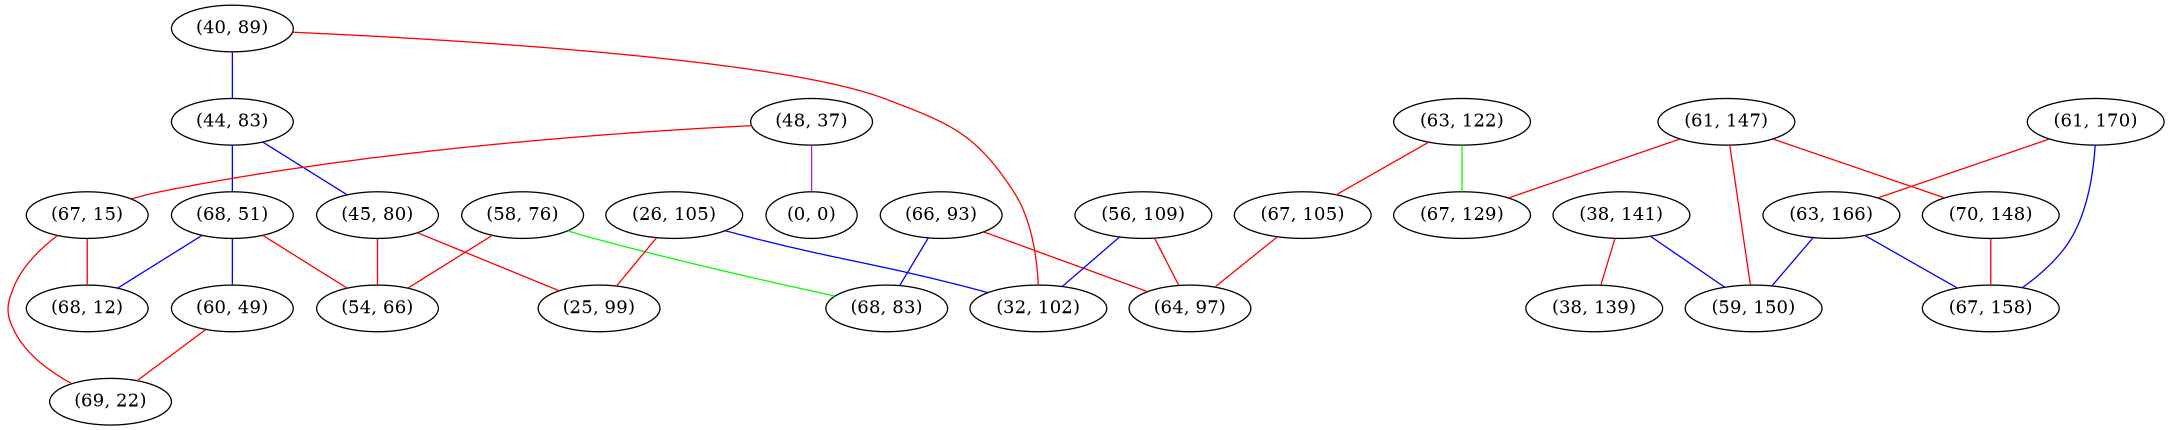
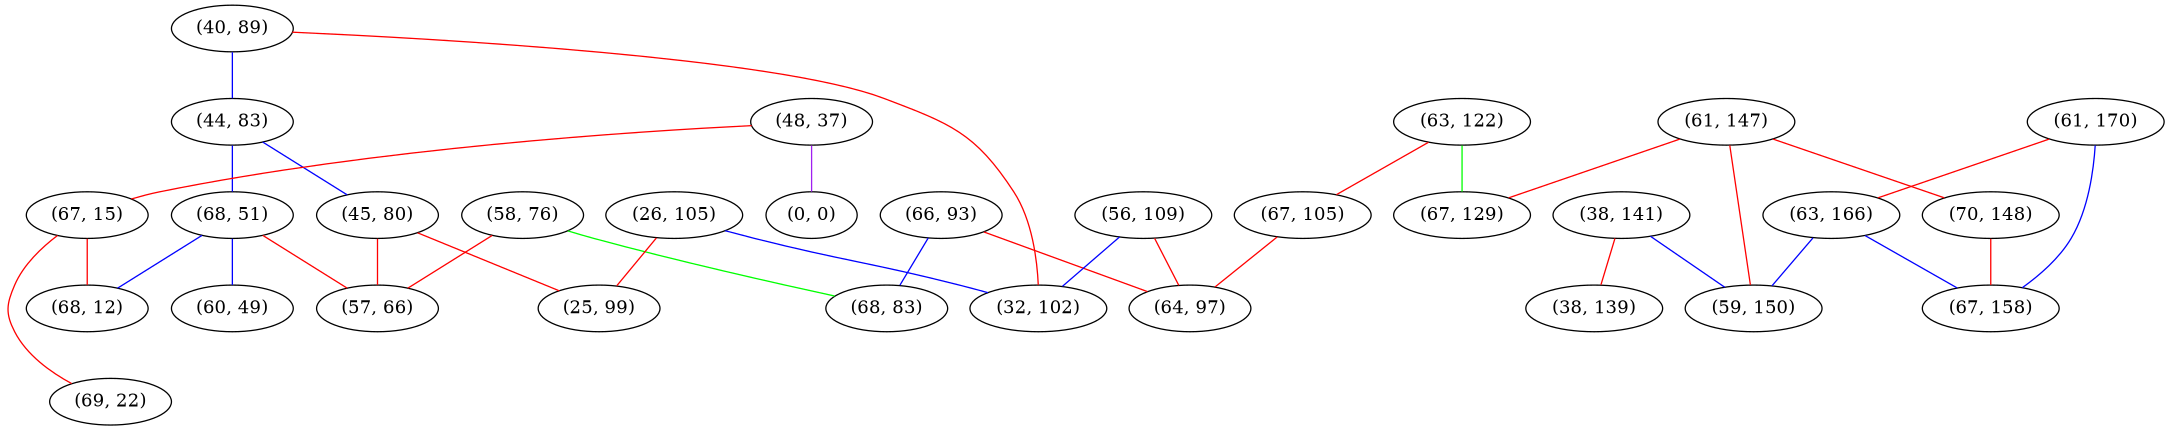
  graph {
    edge [color=red weight=1]
    "(66, 93)"
    "(68, 83)"
    "(64, 97)"
    "(63, 122)"
    "(67, 129)"
    "(67, 105)"
    "(56, 109)"
    "(32, 102)"
    "(38, 141)"
    "(38, 139)"
    "(59, 150)"
    "(58, 76)"
-   "(57, 66)" [label="(54, 66)"]
+   "(57, 66)"
    "(40, 89)"
    "(44, 83)"
    "(68, 51)"
    "(45, 80)"
    "(48, 37)"
    "(67, 15)"
    "(0, 0)"
    "(68, 12)"
    "(69, 22)"
    "(60, 49)"
    "(61, 147)"
    "(70, 148)"
    "(67, 158)"
    "(61, 170)"
    "(63, 166)"
    "(25, 99)"
    "(26, 105)"
    "(66, 93)" -- "(68, 83)" [color=blue weight=3]
    "(66, 93)" -- "(64, 97)"
    "(63, 122)" -- "(67, 129)" [color=green weight=2]
    "(63, 122)" -- "(67, 105)"
    "(67, 105)" -- "(64, 97)"
    "(56, 109)" -- "(64, 97)"
    "(56, 109)" -- "(32, 102)" [color=blue weight=3]
    "(38, 141)" -- "(38, 139)"
    "(38, 141)" -- "(59, 150)" [color=blue weight=3]
    "(58, 76)" -- "(68, 83)" [color=green weight=2]
    "(58, 76)" -- "(57, 66)"
    "(40, 89)" -- "(32, 102)"
    "(40, 89)" -- "(44, 83)" [color=blue weight=3]
    "(44, 83)" -- "(68, 51)" [color=blue weight=3]
    "(44, 83)" -- "(45, 80)" [color=blue]
    "(68, 51)" -- "(57, 66)"
    "(68, 51)" -- "(68, 12)" [color=blue weight=3]
    "(68, 51)" -- "(60, 49)" [color=blue weight=3]
    "(45, 80)" -- "(57, 66)"
    "(45, 80)" -- "(25, 99)"
    "(48, 37)" -- "(67, 15)"
    "(48, 37)" -- "(0, 0)" [color=purple weight=4]
    "(67, 15)" -- "(68, 12)"
    "(67, 15)" -- "(69, 22)"
-   "(60, 49)" -- "(69, 22)"
    "(61, 147)" -- "(67, 129)"
    "(61, 147)" -- "(59, 150)"
    "(61, 147)" -- "(70, 148)"
    "(70, 148)" -- "(67, 158)"
    "(61, 170)" -- "(67, 158)" [color=blue weight=3]
    "(61, 170)" -- "(63, 166)"
    "(63, 166)" -- "(59, 150)" [color=blue weight=3]
    "(63, 166)" -- "(67, 158)" [color=blue weight=3]
    "(26, 105)" -- "(32, 102)" [color=blue weight=3]
    "(26, 105)" -- "(25, 99)"
  }
